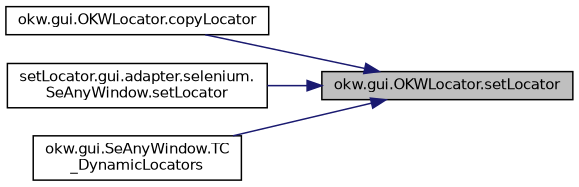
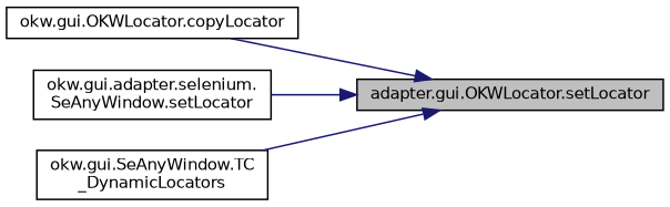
  digraph {
    rankdir=RL
    node [color=black fillcolor=white fontname=Helvetica fontsize=10 shape=record style=filled]
    edge [color=midnightblue dir=back fontname=Helvetica fontsize=10 labelfontname=Helvetica labelfontsize=10 style=solid]
-   n1 [fillcolor=grey75 fontcolor=black height=0.2 label="okw.gui.OKWLocator.setLocator" width=0.4]
+   n1 [fillcolor=grey75 fontcolor=black height=0.2 label="adapter.gui.OKWLocator.setLocator" width=0.4]
    n2 [height=0.2 label="okw.gui.OKWLocator.copyLocator" width=0.4]
-   n3 [height=0.2 label="setLocator.gui.adapter.selenium.\lSeAnyWindow.setLocator" width=0.4]
+   n3 [height=0.2 label="okw.gui.adapter.selenium.\lSeAnyWindow.setLocator" width=0.4]
    n4 [height=0.2 label="okw.gui.SeAnyWindow.TC\l_DynamicLocators" width=0.4]
    n1 -> n2
    n1 -> n3
    n1 -> n4
  }
